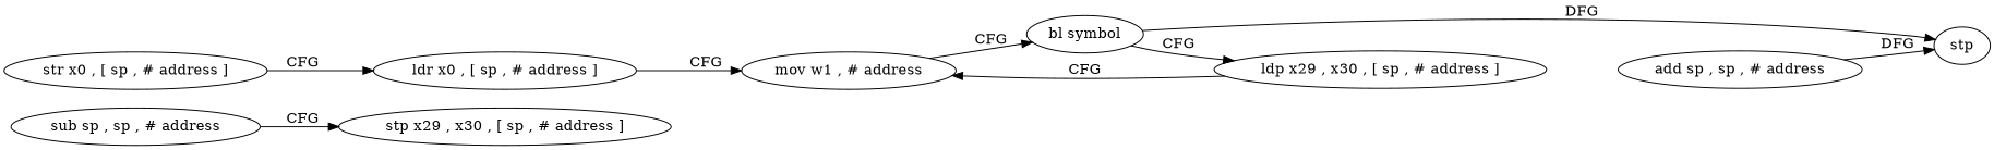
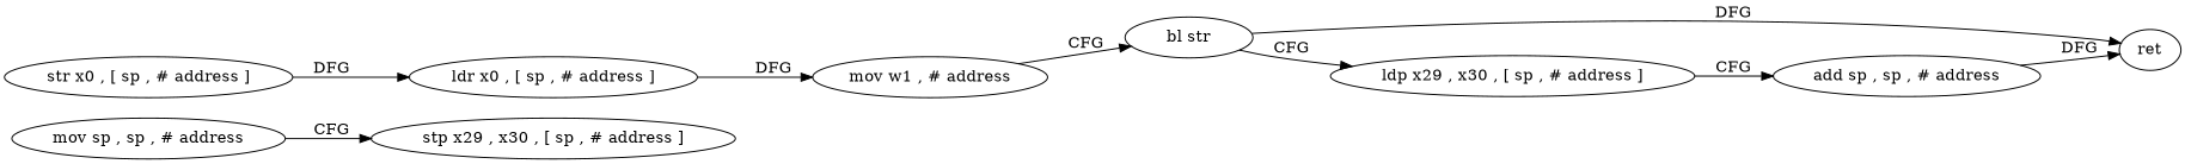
  digraph {
    rankdir=LR
-   n1 [label="sub sp , sp , # address"]
+   n1 [label="mov sp , sp , # address"]
    n2 [label="stp x29 , x30 , [ sp , # address ]"]
    n3 [label="str x0 , [ sp , # address ]"]
    n4 [label="ldr x0 , [ sp , # address ]"]
    n5 [label="mov w1 , # address"]
-   n6 [label="bl symbol"]
+   n6 [label="bl str"]
    n7 [label="ldp x29 , x30 , [ sp , # address ]"]
-   n8 [label=stp]
+   n8 [label=ret]
    n9 [label="add sp , sp , # address"]
    n1 -> n2 [label=CFG]
-   n3 -> n4 [label=CFG]
-   n4 -> n5 [label=CFG]
+   n3 -> n4 [label=DFG]
+   n4 -> n5 [label=DFG]
    n5 -> n6 [label=CFG]
    n6 -> n7 [label=CFG]
    n6 -> n8 [label=DFG]
-   n7 -> n5 [label=CFG]
+   n7 -> n9 [label=CFG]
    n9 -> n8 [label=DFG]
  }
